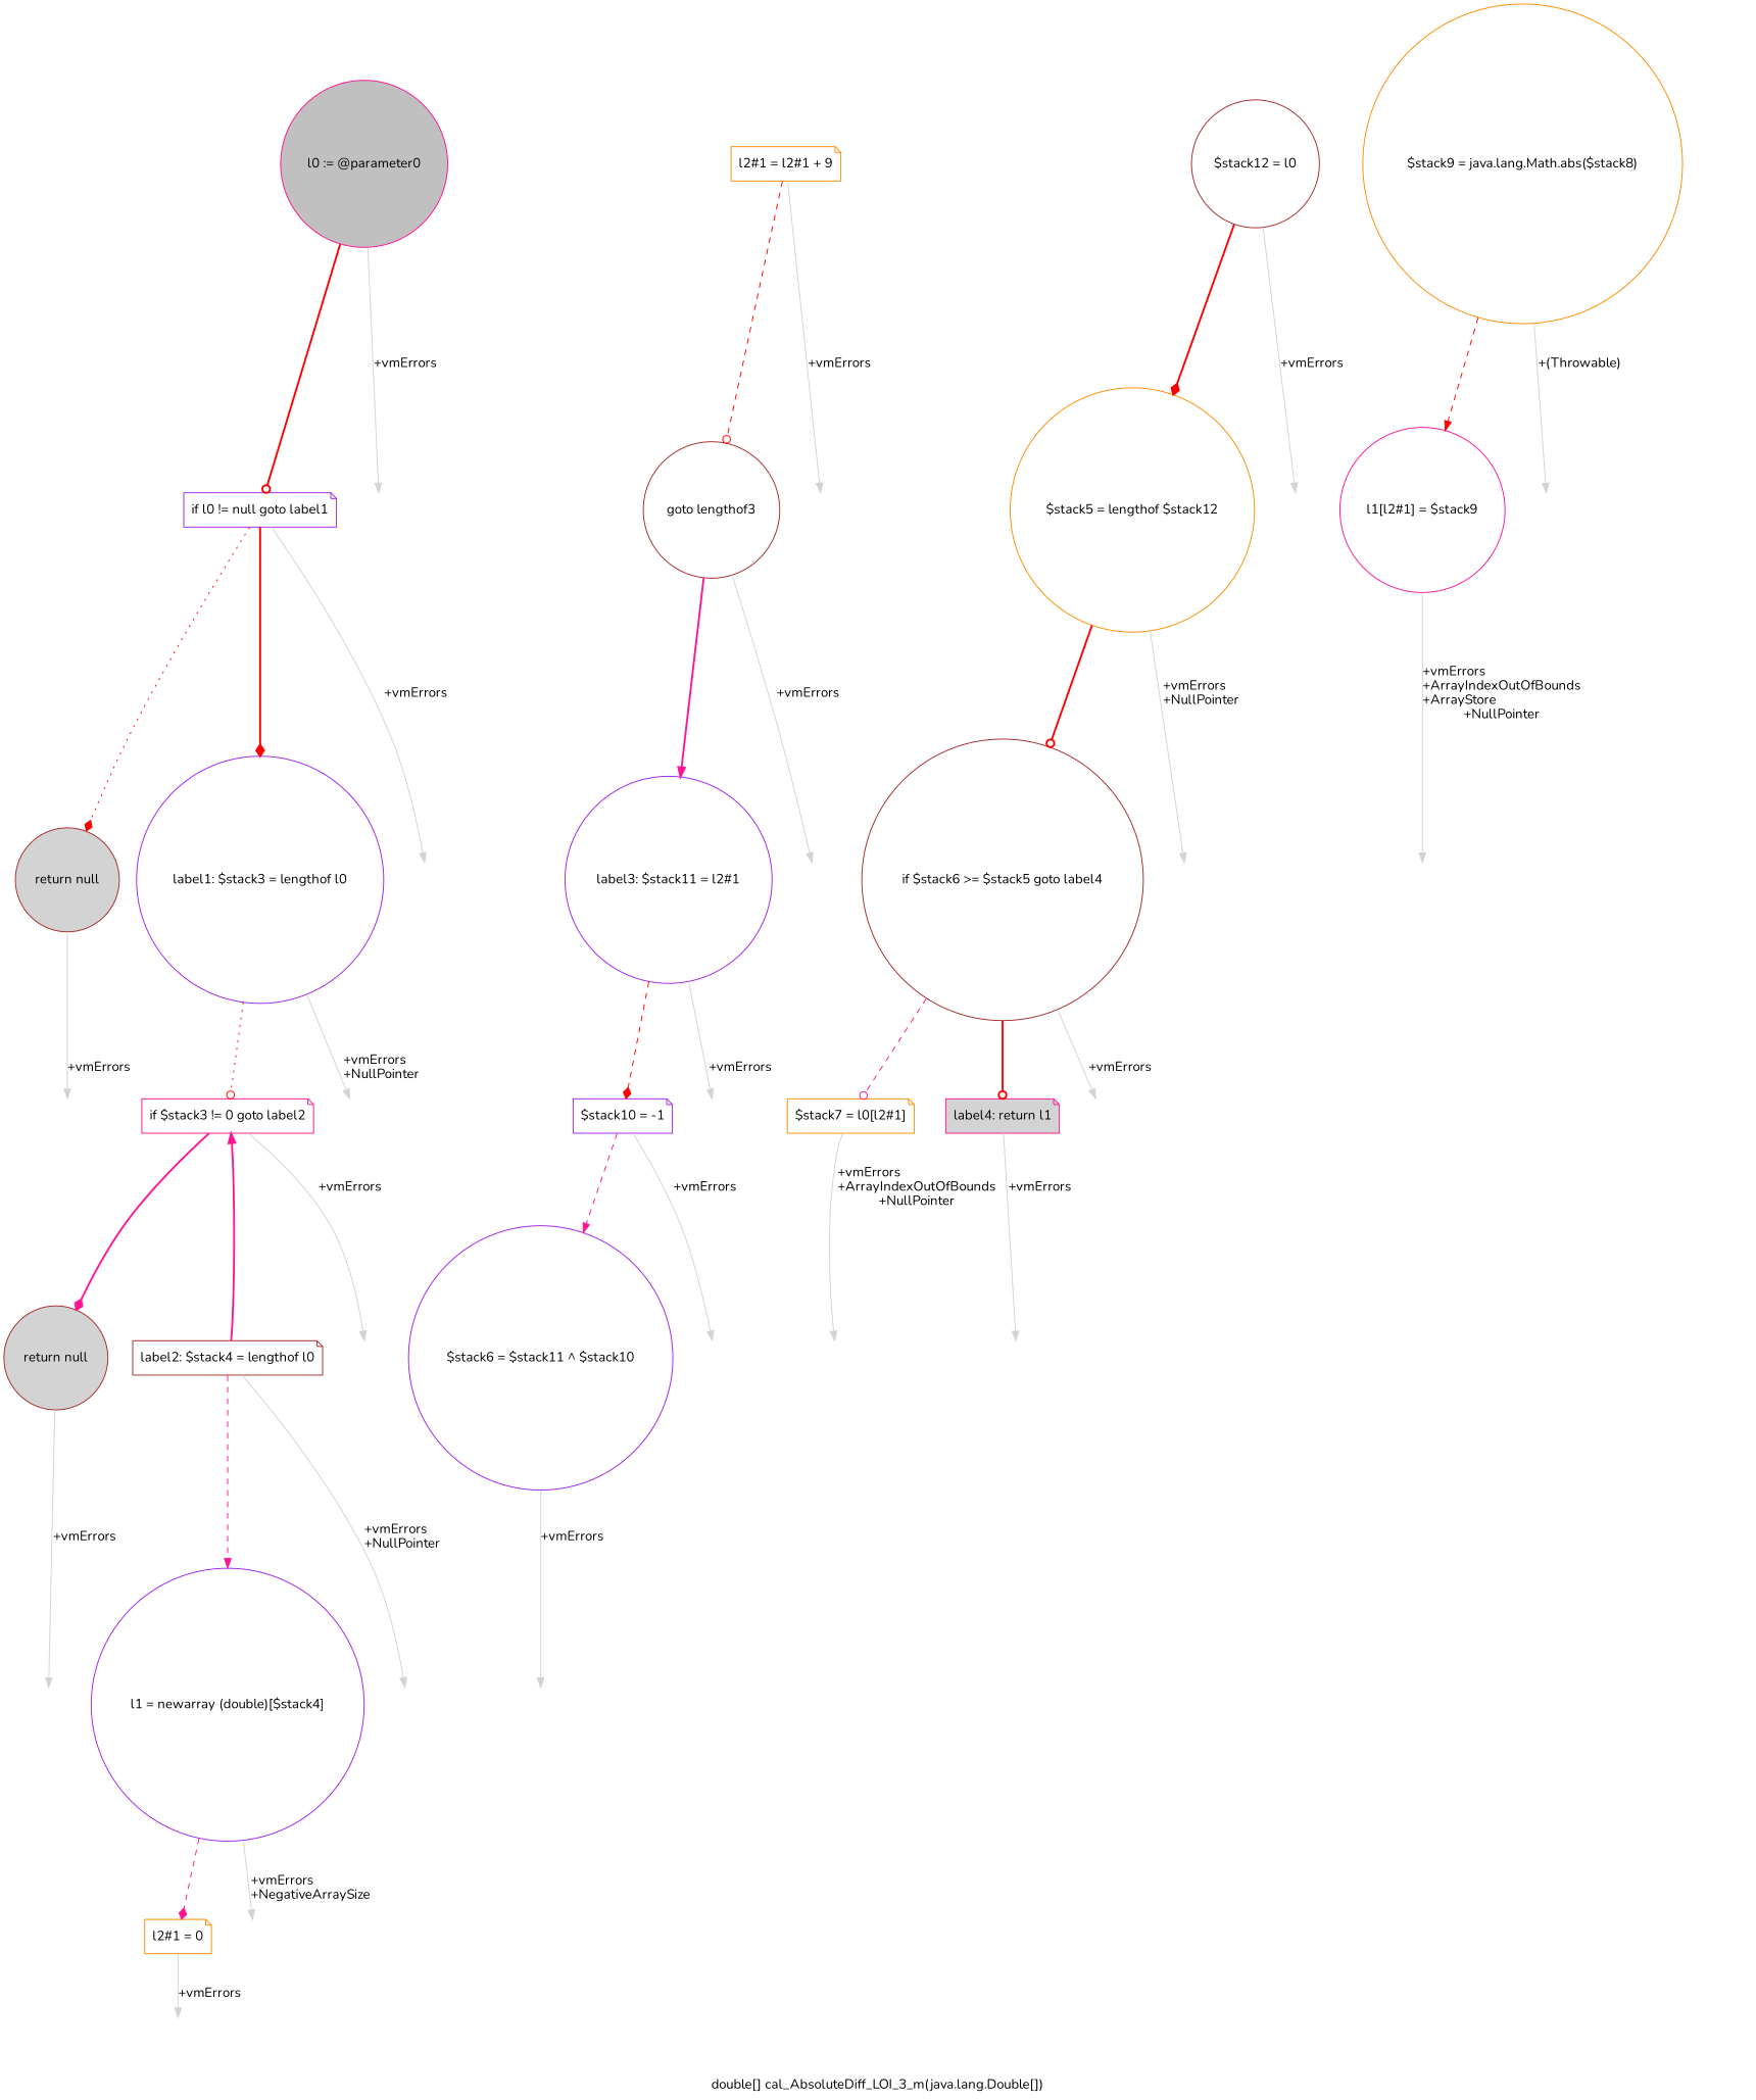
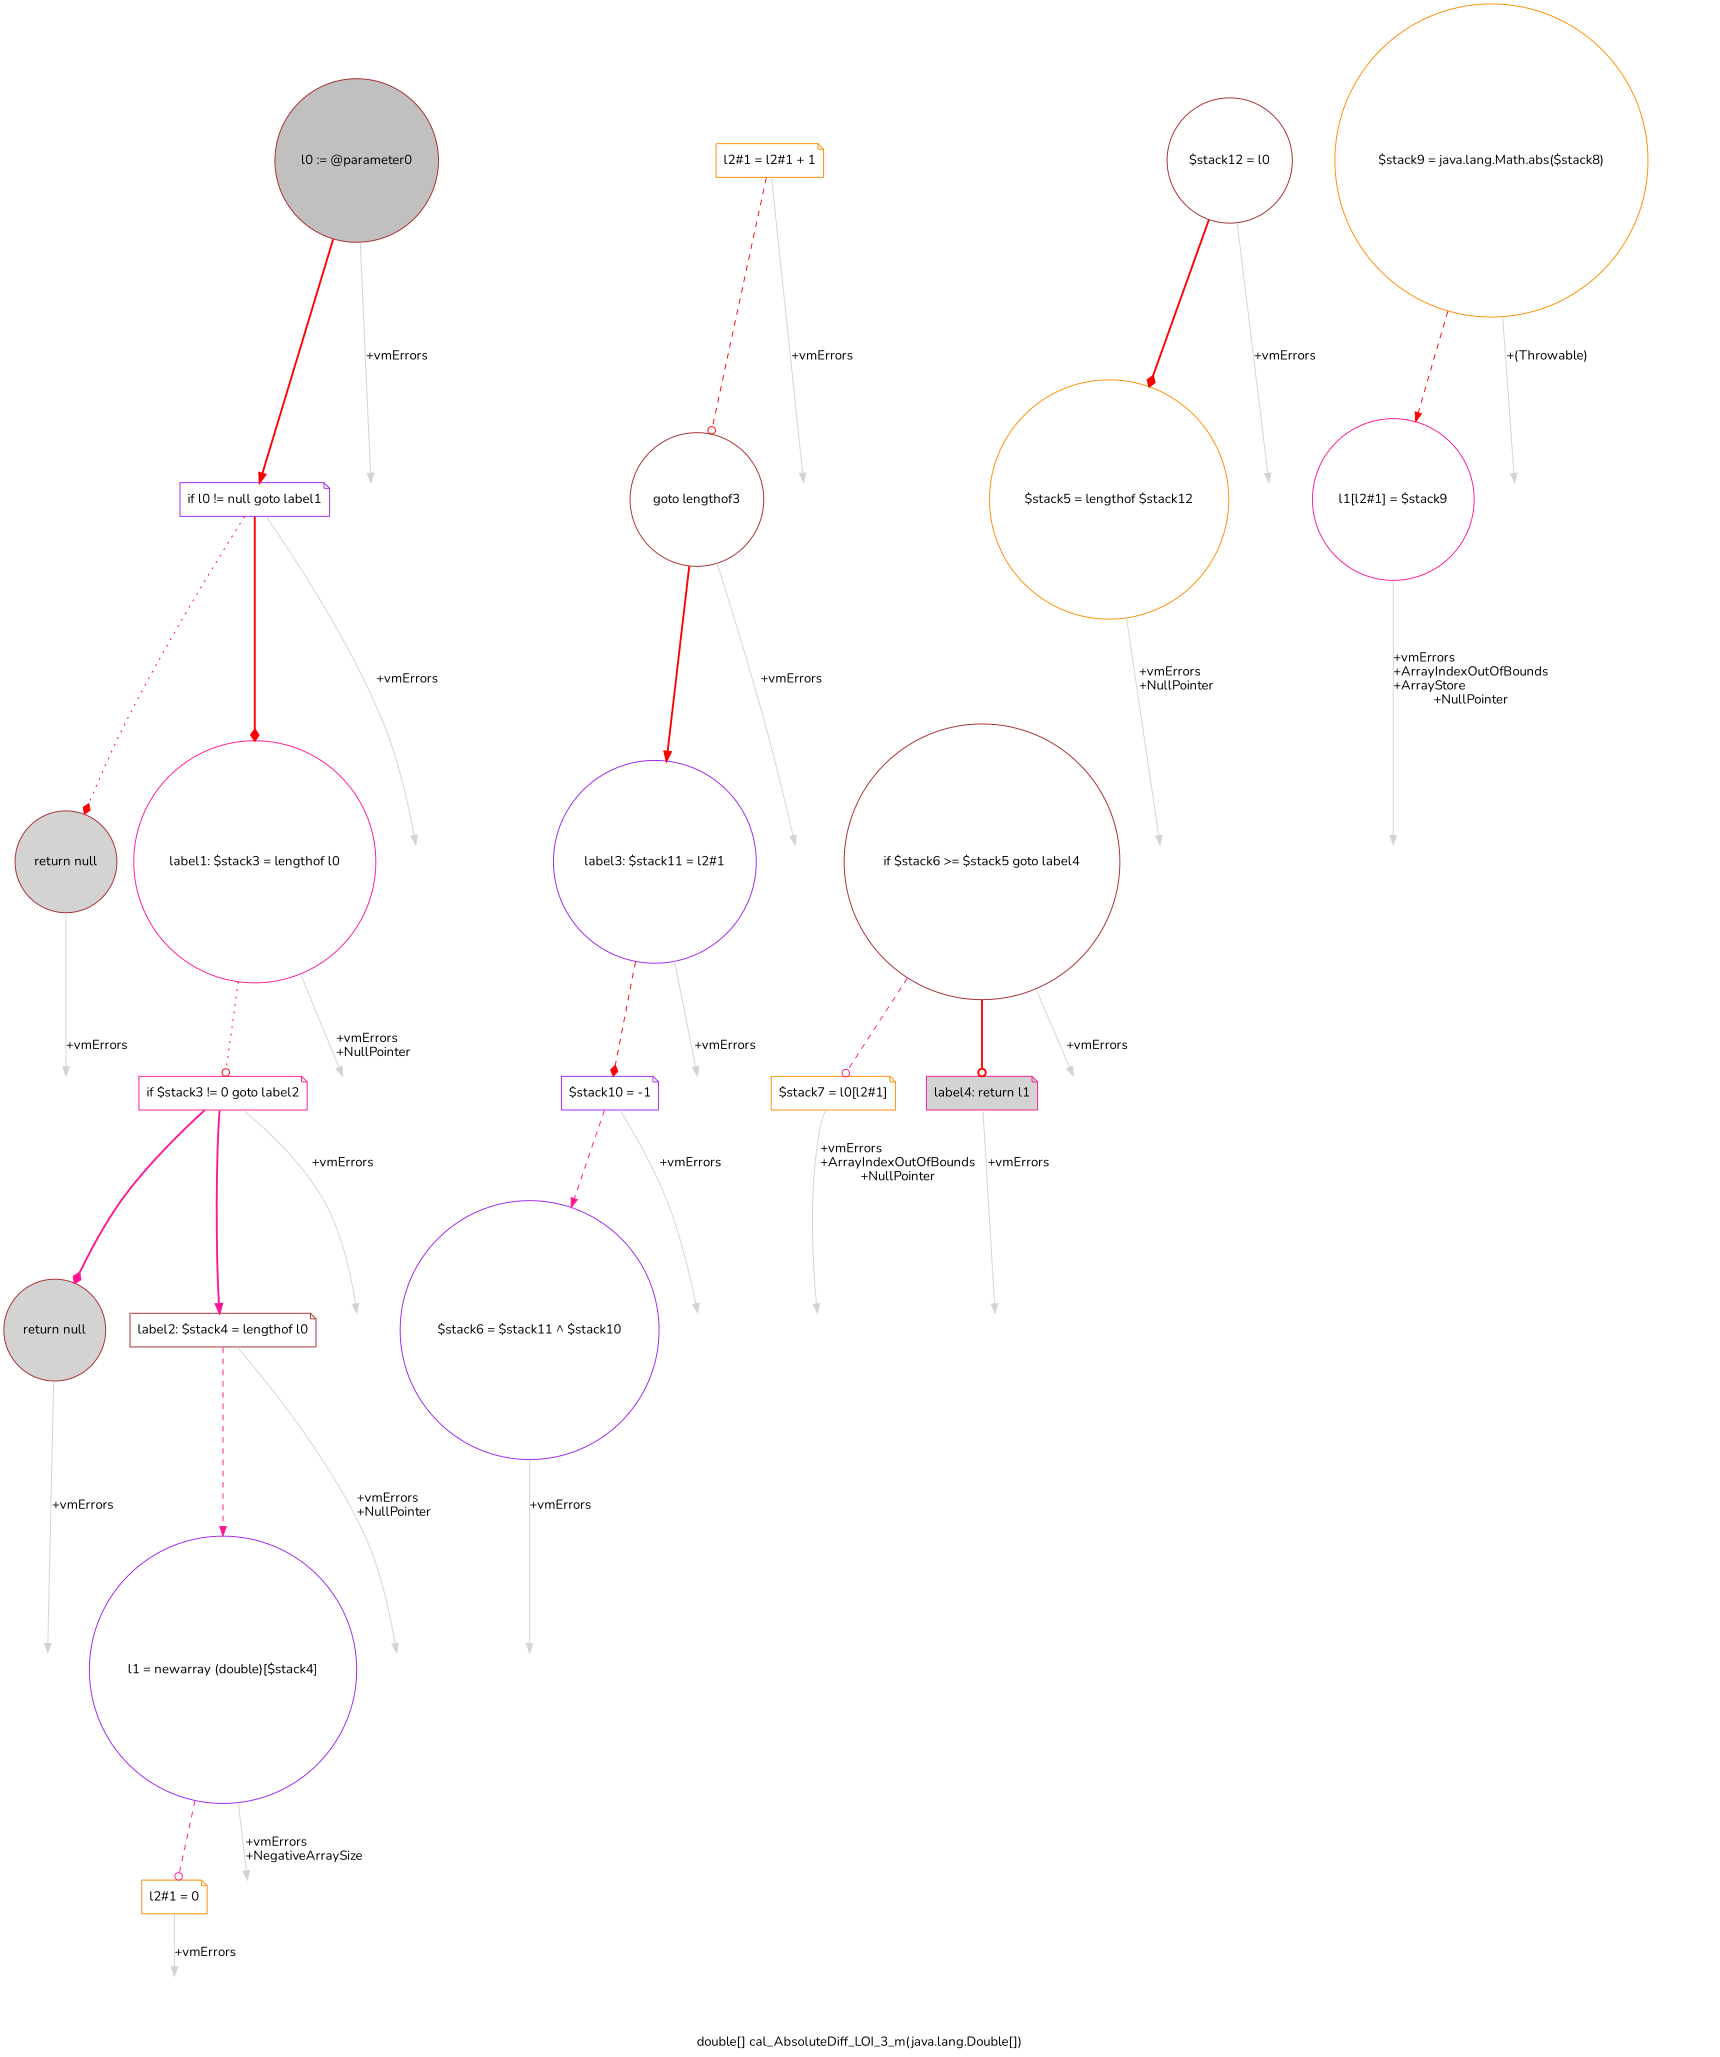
  digraph {
    fontname=Nunito
    label="double[] cal_AbsoluteDiff_LOI_3_m(java.lang.Double[])"
    node [fontname=Nunito shape=box style=invis]
    edge [color=lightgray fontname=Nunito]
-   n1 [color=deeppink fillcolor=gray label="l0 := @parameter0" shape=circle style=filled]
+   n1 [color=brown fillcolor=gray label="l0 := @parameter0" shape=circle style=filled]
    n2 [color=purple label="if l0 != null goto label1" shape=note style=""]
    n3 [label=Esc]
    n4 [color=brown fillcolor=lightgray label="return null" shape=circle style=filled]
-   n5 [color=purple label="label1: $stack3 = lengthof l0" shape=circle style=""]
+   n5 [color=deeppink label="label1: $stack3 = lengthof l0" shape=circle style=""]
    n6 [label=Esc]
    n7 [label=Esc]
    n8 [color=deeppink label="if $stack3 != 0 goto label2" shape=note style=""]
    n9 [label=Esc]
    n10 [color=brown fillcolor=lightgray label="return null" shape=circle style=filled]
    n11 [color=brown label="label2: $stack4 = lengthof l0" shape=note style=""]
    n12 [label=Esc]
    n13 [label=Esc]
    n14 [color=purple label="l1 = newarray (double)[$stack4]" shape=circle style=""]
    n15 [label=Esc]
    n16 [color=darkorange label="l2#1 = 0" shape=note style=""]
    n17 [label=Esc]
    n18 [label=Esc]
    n19 [color=purple label="label3: $stack11 = l2#1" shape=circle style=""]
    n20 [color=purple label="$stack10 = -1" shape=note style=""]
    n21 [label=Esc]
    n22 [color=purple label="$stack6 = $stack11 ^ $stack10" shape=circle style=""]
    n23 [label=Esc]
    n24 [label=Esc]
    n25 [color=brown label="$stack12 = l0" shape=circle style=""]
    n26 [color=darkorange label="$stack5 = lengthof $stack12" shape=circle style=""]
    n27 [label=Esc]
    n28 [color=brown label="if $stack6 >= $stack5 goto label4" shape=circle style=""]
    n29 [label=Esc]
    n30 [color=darkorange label="$stack7 = l0[l2#1]" shape=note style=""]
    n31 [color=deeppink fillcolor=lightgray label="label4: return l1" shape=note style=filled]
    n32 [label=Esc]
    n33 [label=Esc]
    n34 [label=Esc]
    n35 [color=darkorange label="$stack9 = java.lang.Math.abs($stack8)" shape=circle style=""]
    n36 [color=deeppink label="l1[l2#1] = $stack9" shape=circle style=""]
    n37 [label=Esc]
    n38 [label=Esc]
    n39 [label=Esc]
-   n40 [color=darkorange label="l2#1 = l2#1 + 9" shape=note style=""]
+   n40 [color=darkorange label="l2#1 = l2#1 + 1" shape=note style=""]
    n41 [color=brown label="goto lengthof3" shape=circle style=""]
    n42 [label=Esc]
    n43 [label=Esc]
-   n1 -> n2 [arrowhead=odot color=red style=bold]
+   n1 -> n2 [arrowhead=normal color=red style=bold]
    n1 -> n3 [label="\l+vmErrors"]
    n2 -> n4 [arrowhead=diamond color=red style=dotted]
    n2 -> n5 [arrowhead=diamond color=red style=bold]
    n2 -> n6 [label="\l+vmErrors"]
    n4 -> n7 [label="\l+vmErrors"]
    n5 -> n8 [arrowhead=odot color=red style=dotted]
    n5 -> n9 [label="\l+vmErrors\l+NullPointer"]
    n8 -> n10 [arrowhead=diamond color=deeppink style=bold]
-   n11 -> n8 [arrowhead=normal color=deeppink style=bold]
+   n8 -> n11 [arrowhead=normal color=deeppink style=bold]
    n8 -> n12 [label="\l+vmErrors"]
    n10 -> n13 [label="\l+vmErrors"]
    n11 -> n14 [arrowhead=normal color=deeppink style=dashed]
    n11 -> n15 [label="\l+vmErrors\l+NullPointer"]
-   n14 -> n16 [arrowhead=diamond color=deeppink style=dashed]
+   n14 -> n16 [arrowhead=odot color=deeppink style=dashed]
    n14 -> n17 [label="\l+vmErrors\l+NegativeArraySize"]
    n16 -> n18 [label="\l+vmErrors"]
    n19 -> n20 [arrowhead=diamond color=red style=dashed]
    n19 -> n21 [label="\l+vmErrors"]
    n20 -> n22 [arrowhead=normal color=deeppink style=dashed]
    n20 -> n23 [label="\l+vmErrors"]
    n22 -> n24 [label="\l+vmErrors"]
    n25 -> n26 [arrowhead=diamond color=red style=bold]
    n25 -> n27 [label="\l+vmErrors"]
-   n26 -> n28 [arrowhead=odot color=red style=bold]
    n26 -> n29 [label="\l+vmErrors\l+NullPointer"]
    n28 -> n30 [arrowhead=odot color=deeppink style=dashed]
    n28 -> n31 [arrowhead=odot color=red style=bold]
    n28 -> n32 [label="\l+vmErrors"]
    n30 -> n33 [label="\l+vmErrors\l+ArrayIndexOutOfBounds\l+NullPointer"]
    n31 -> n34 [label="\l+vmErrors"]
    n35 -> n36 [arrowhead=normal color=red style=dashed]
    n35 -> n37 [label="\l+(Throwable)"]
    n36 -> n39 [label="\l+vmErrors\l+ArrayIndexOutOfBounds\l+ArrayStore\l+NullPointer"]
    n40 -> n41 [arrowhead=odot color=red style=dashed]
    n40 -> n42 [label="\l+vmErrors"]
-   n41 -> n19 [arrowhead=normal color=deeppink style=bold]
+   n41 -> n19 [arrowhead=normal color=red style=bold]
    n41 -> n43 [label="\l+vmErrors"]
  }
